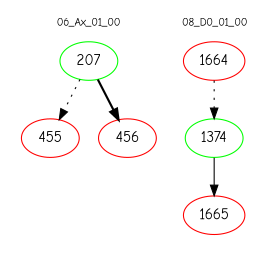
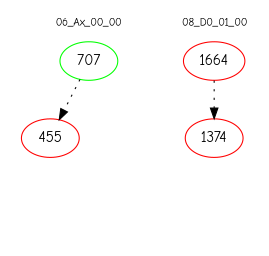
  digraph {
    fontname="Comic Neue"
    node [color=red fontname="Comic Neue"]
    edge [color=black fontname="Comic Neue" style=dotted]
-   n1 [color=green label=207]
+   n1 [color=green label=707]
    n2 [label=455]
-   n3 [label=456]
-   n4 [color=green label=1374]
+   n4 [label=1374]
    n5 [label=1664]
-   n6 [label=1665]
    subgraph cluster_1 {
      color=white
      fontsize=10
-     label="06_Ax_01_00"
+     label="06_Ax_00_00"
      n1
      n2
-     n3
    }
    subgraph cluster_2 {
      color=white
      fontsize=10
      label="08_D0_01_00"
      n4
      n5
-     n6
    }
    n1 -> n2
-   n1 -> n3 [style=bold]
-   n4 -> n6 [style=solid]
    n5 -> n4
  }
